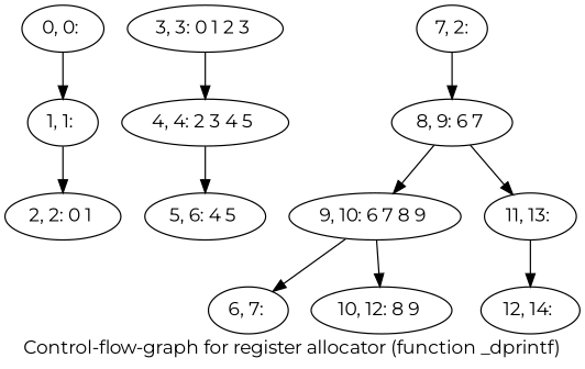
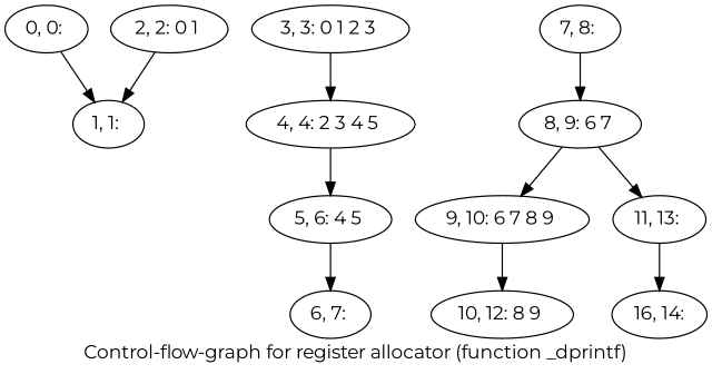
  digraph {
    fontname=Montserrat
    label="Control-flow-graph for register allocator (function _dprintf)"
    node [fontname=Montserrat]
    edge [fontname=Montserrat]
    n1 [label="0, 0: "]
    n2 [label="1, 1: "]
    n3 [label="2, 2: 0 1 "]
    n4 [label="3, 3: 0 1 2 3 "]
    n5 [label="4, 4: 2 3 4 5 "]
    n6 [label="5, 6: 4 5 "]
    n7 [label="6, 7: "]
-   n8 [label="7, 2:"]
+   n8 [label="7, 8: "]
    n9 [label="8, 9: 6 7 "]
    n10 [label="9, 10: 6 7 8 9 "]
    n11 [label="11, 13: "]
    n12 [label="10, 12: 8 9 "]
-   n13 [label="12, 14: "]
+   n13 [label="16, 14:"]
    n1 -> n2
-   n2 -> n3
+   n3 -> n2
    n4 -> n5
    n5 -> n6
-   n10 -> n7
+   n6 -> n7
    n8 -> n9
    n9 -> n10
    n9 -> n11
    n10 -> n12
    n11 -> n13
  }
